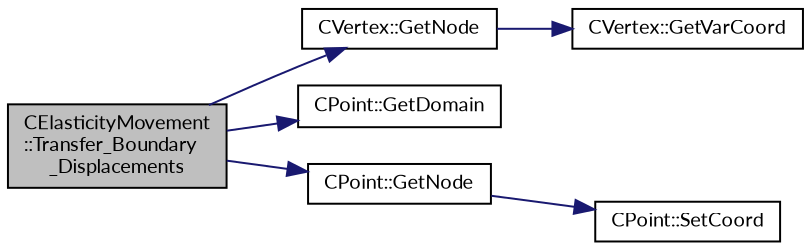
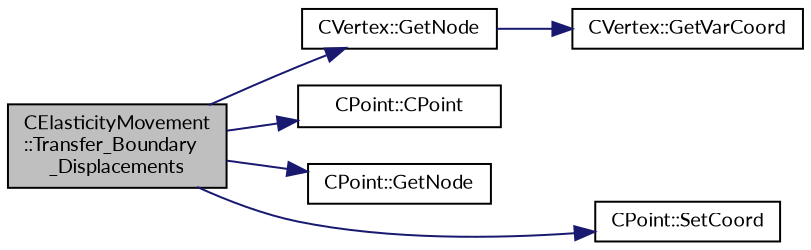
  digraph {
    fontname=Lato
    rankdir=LR
    node [color=black fillcolor=white fontname=Lato fontsize=10 shape=record style=filled]
    edge [color=midnightblue fontname=Lato fontsize=10 labelfontname=Helvetica labelfontsize=10 style=solid]
    n1 [fillcolor=grey75 fontcolor=black height=0.2 label="CElasticityMovement\l::Transfer_Boundary\l_Displacements" width=0.4]
    n2 [height=0.2 label="CVertex::GetNode" width=0.4]
-   n3 [height=0.2 label="CPoint::GetDomain" width=0.4]
+   n3 [height=0.2 label="CPoint::CPoint" width=0.4]
    n4 [height=0.2 label="CPoint::GetNode" width=0.4]
    n5 [height=0.2 label="CPoint::SetCoord" width=0.4]
    n6 [height=0.2 label="CVertex::GetVarCoord" width=0.4]
    n1 -> n2
    n1 -> n3
    n1 -> n4
-   n4 -> n5
+   n1 -> n5
    n2 -> n6
  }
